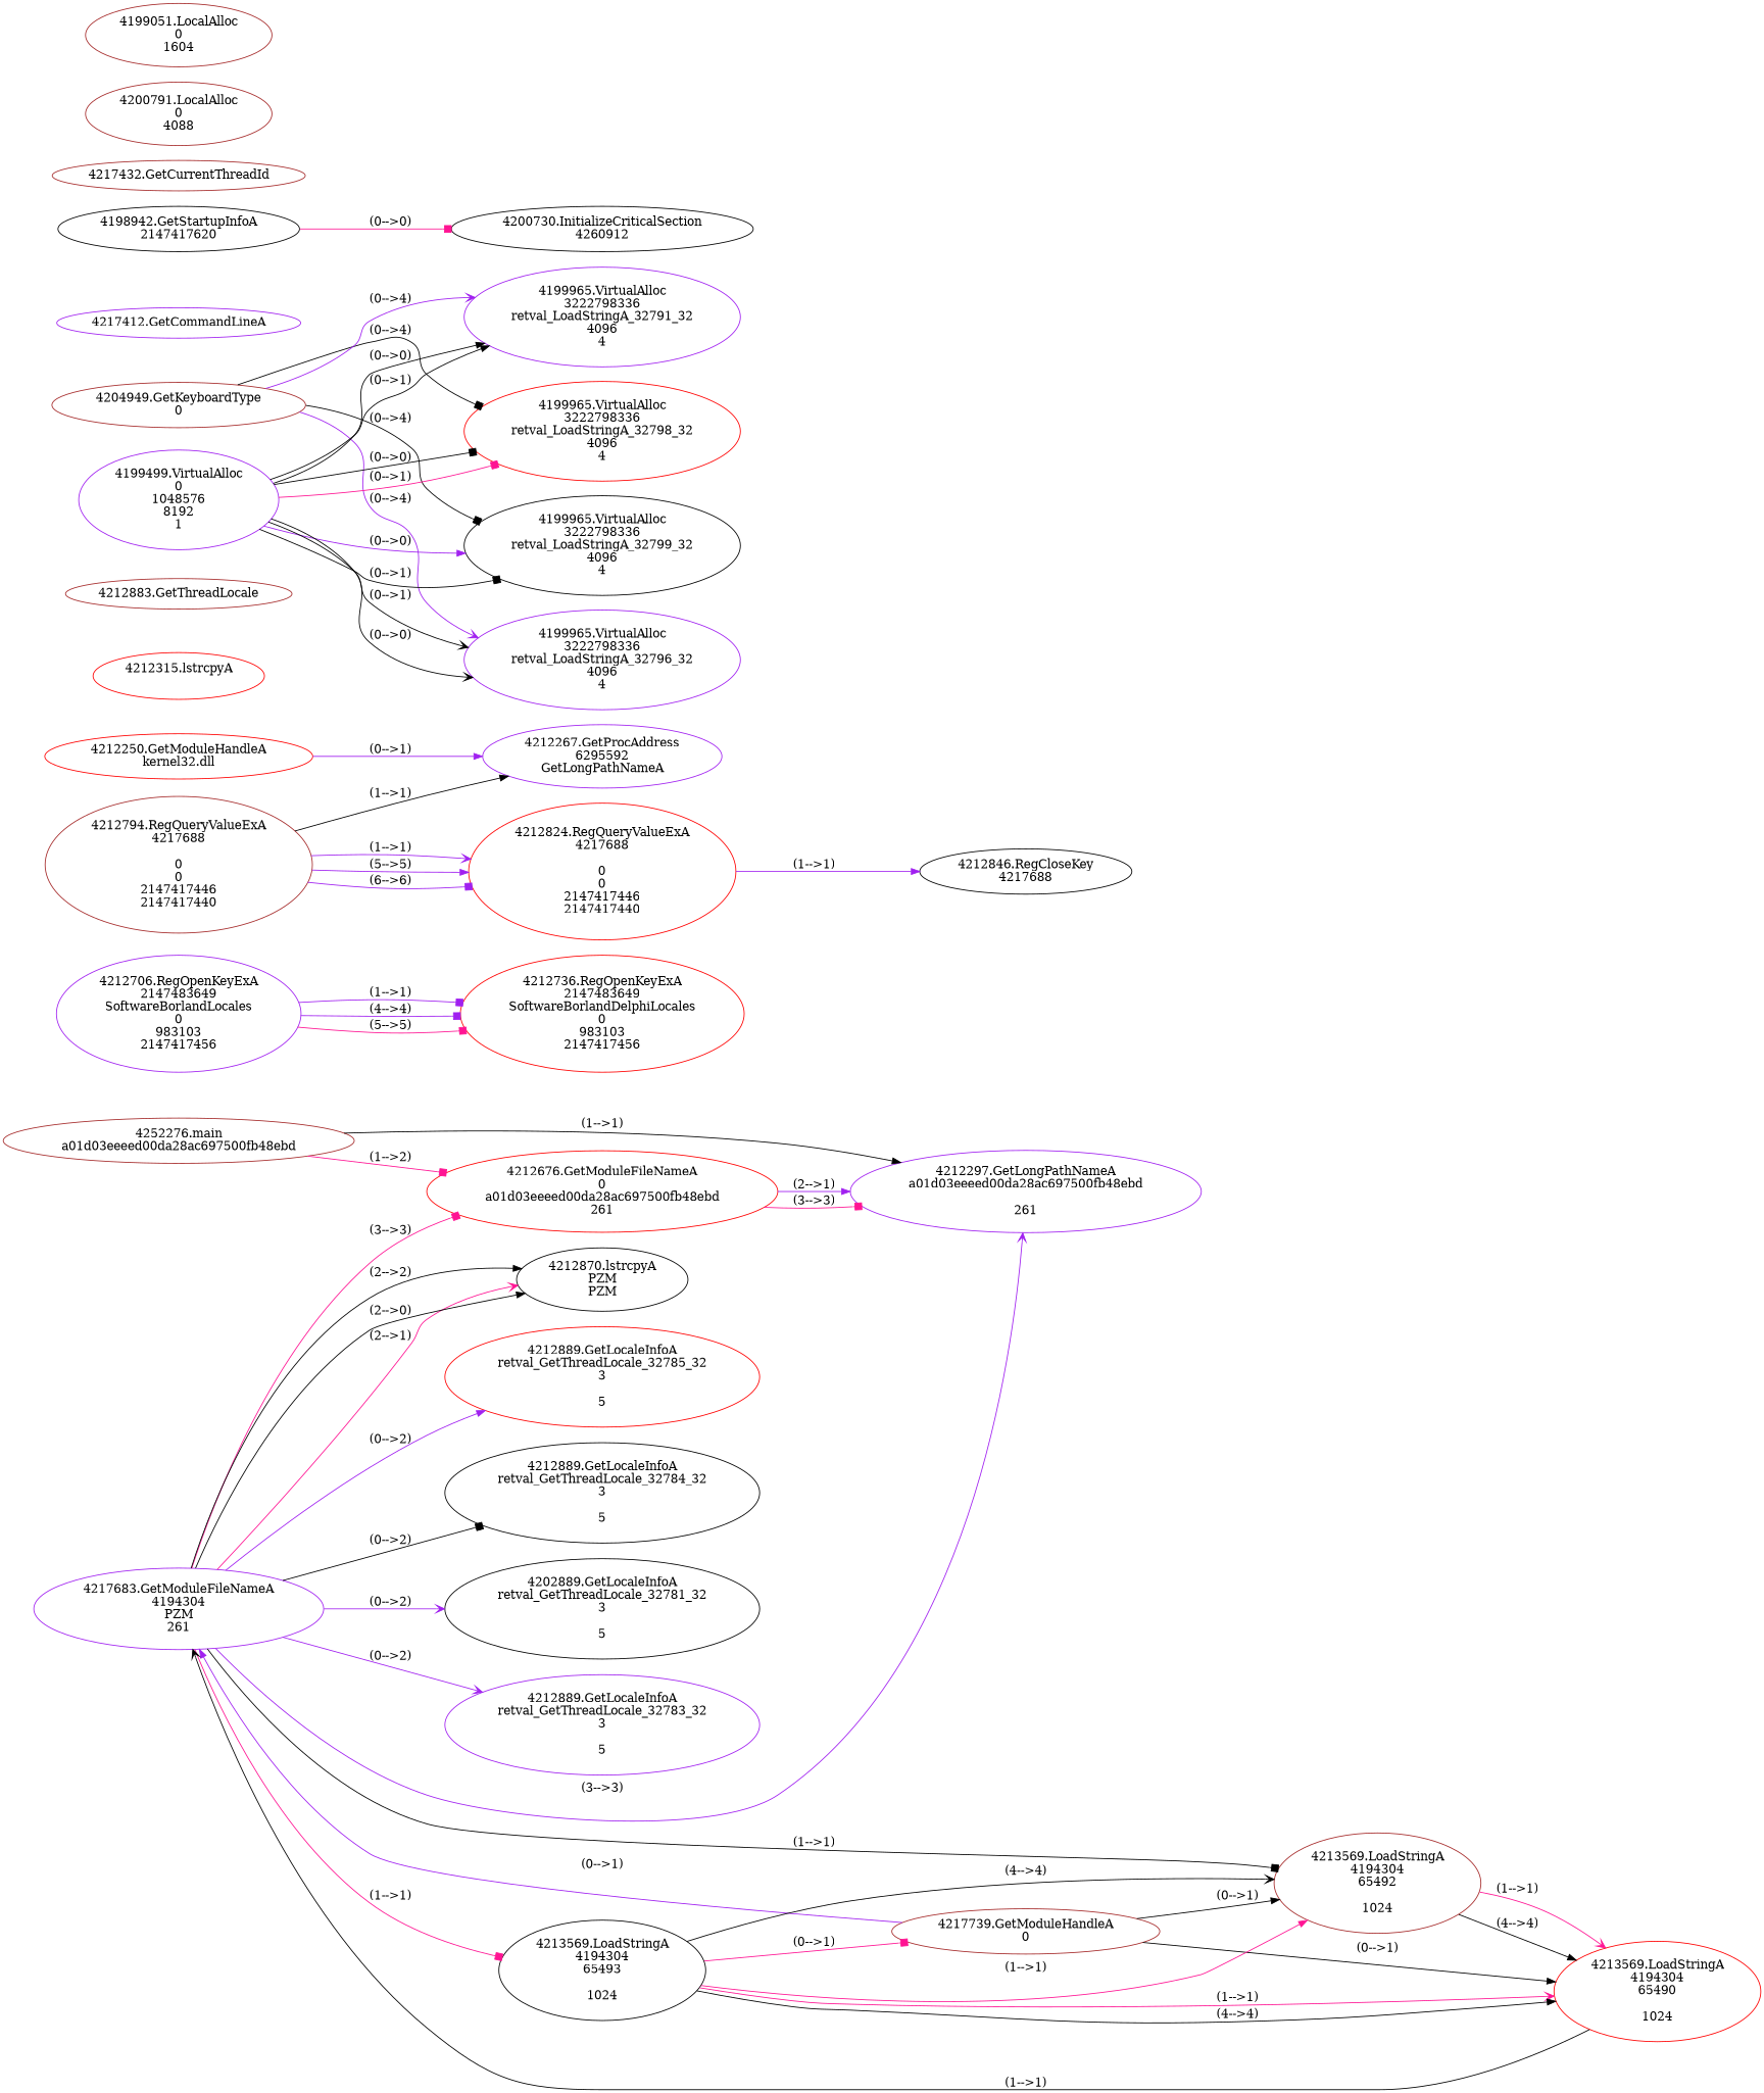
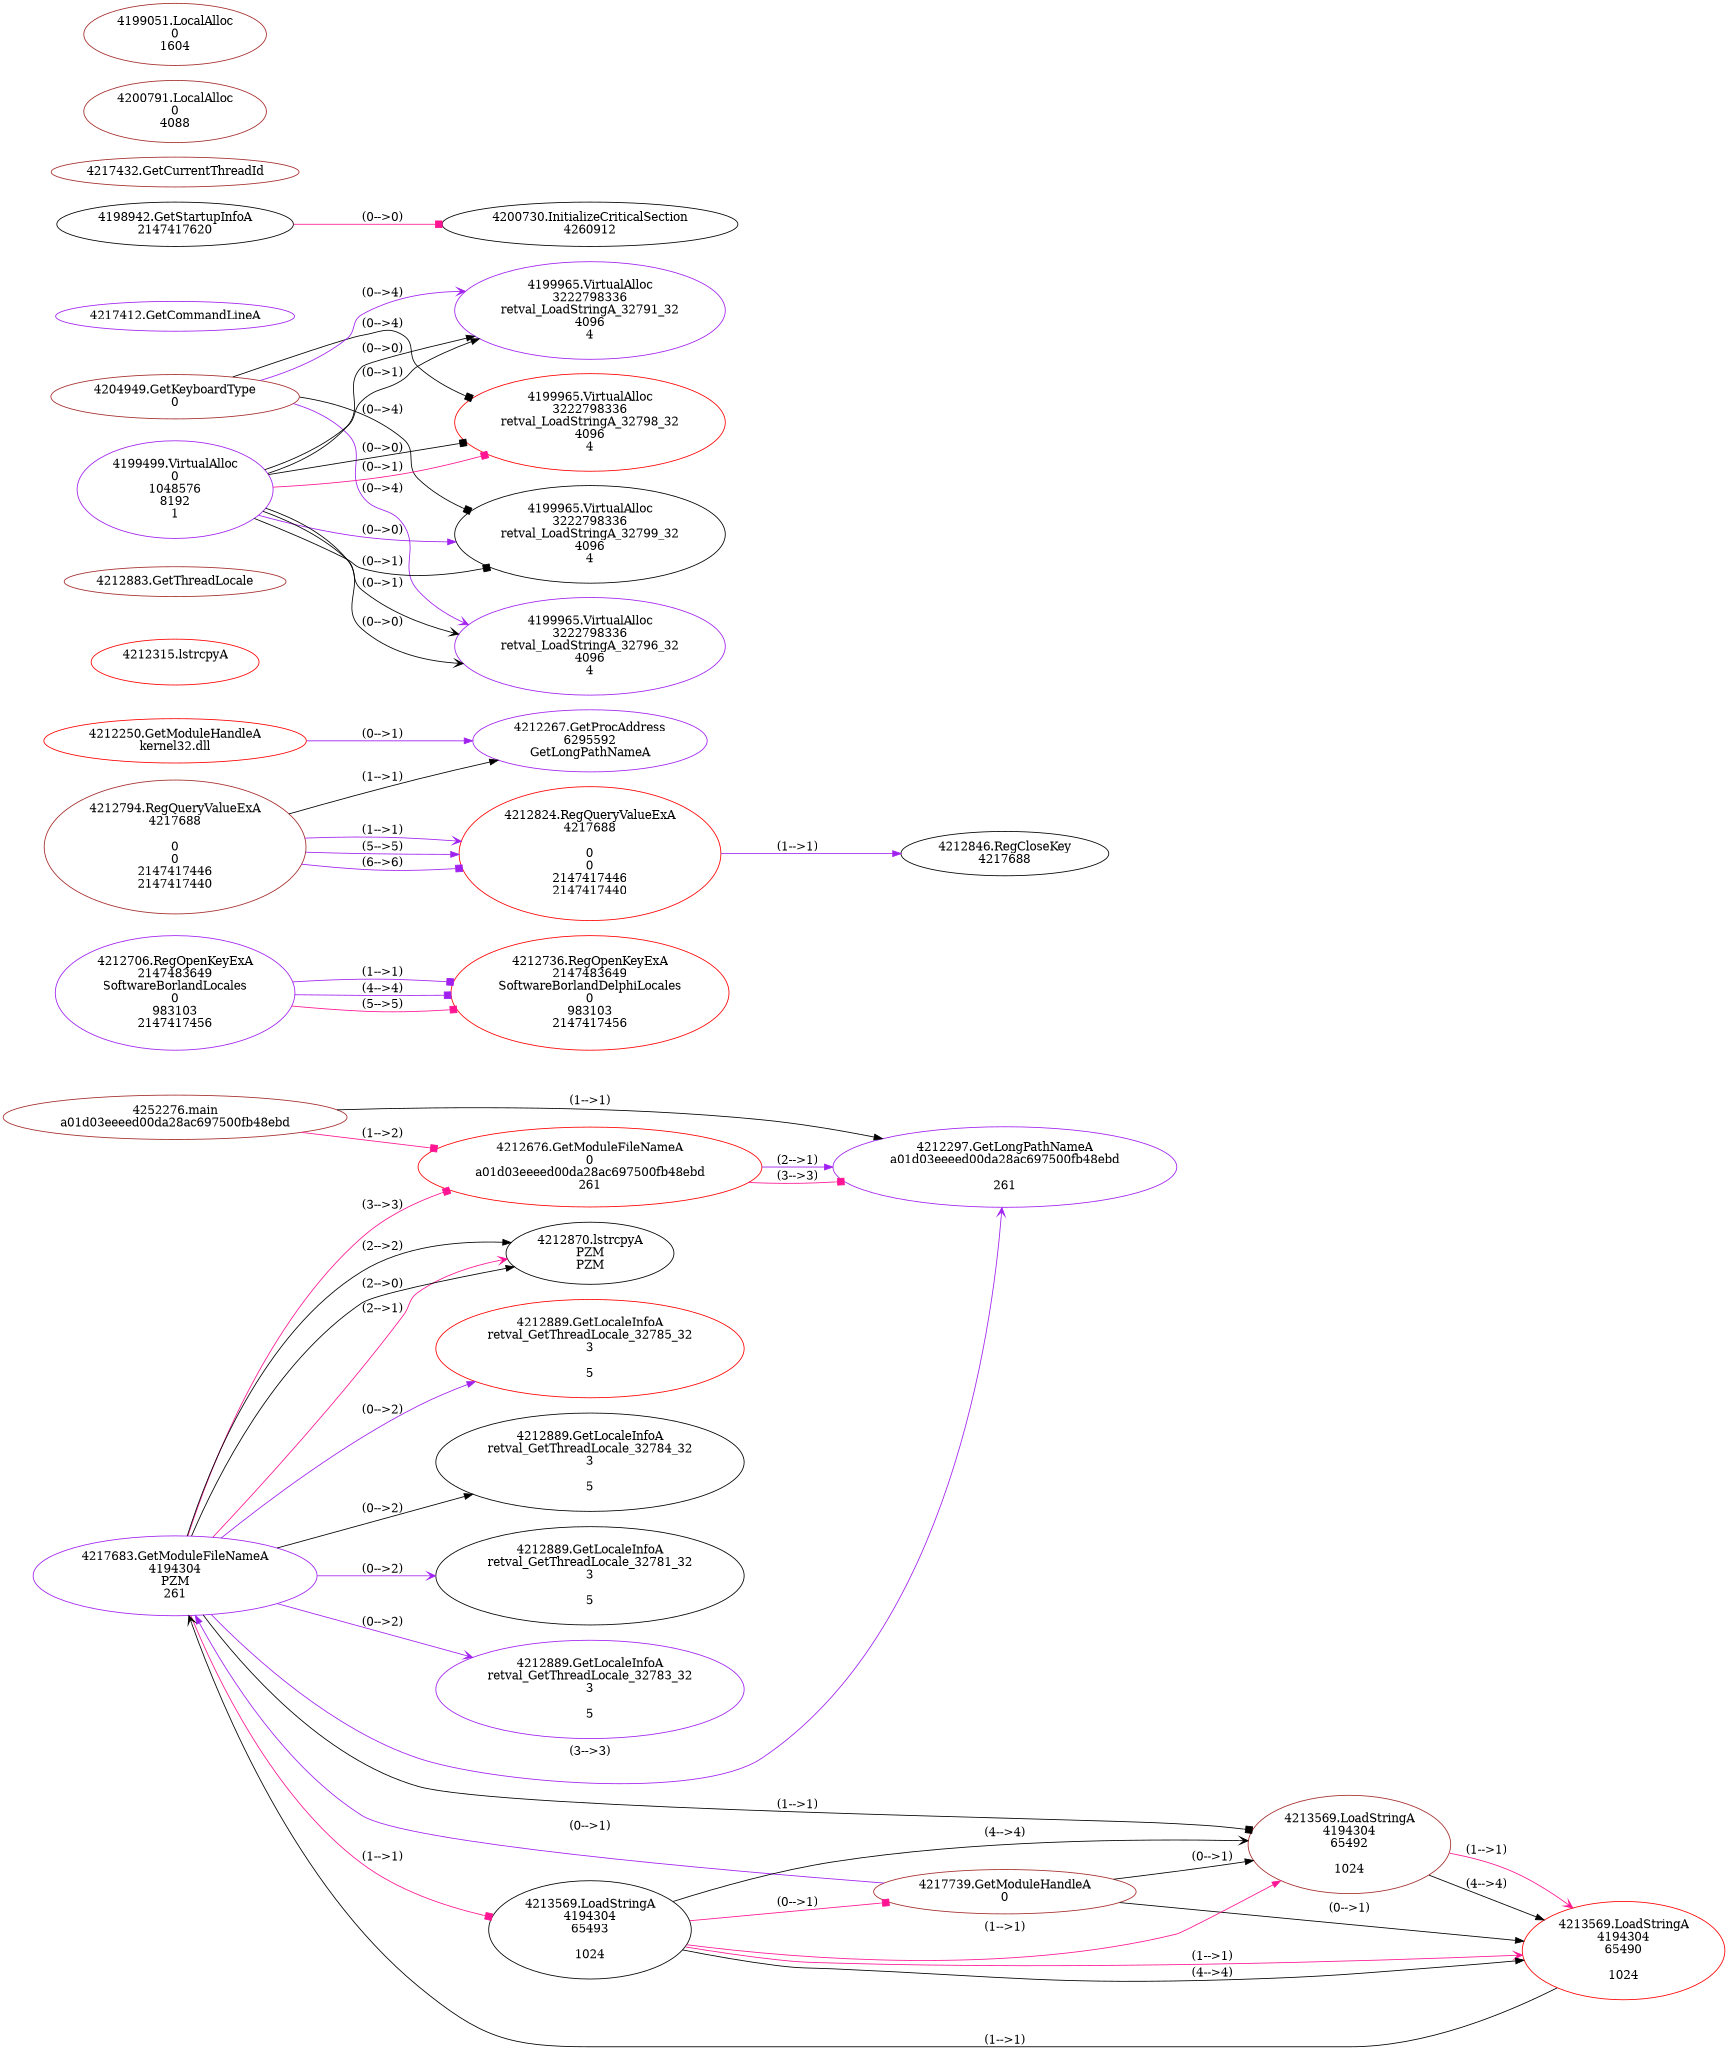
  digraph {
    rankdir=LR
    node [color=brown]
    edge [arrowhead=normal color=black]
    n1 [label="4252276.main\na01d03eeeed00da28ac697500fb48ebd"]
    n2 [color=red label="4212676.GetModuleFileNameA\n0\na01d03eeeed00da28ac697500fb48ebd\n261"]
    n3 [color=purple label="4212297.GetLongPathNameA\na01d03eeeed00da28ac697500fb48ebd\n\n261"]
    n4 [label="4217739.GetModuleHandleA\n0"]
    n5 [color=purple label="4217683.GetModuleFileNameA\n4194304\nPZM\n261"]
    n6 [label="4213569.LoadStringA\n4194304\n65492\n\n1024"]
    n7 [color=red label="4213569.LoadStringA\n4194304\n65490\n\n1024"]
    n8 [color=black label="4213569.LoadStringA\n4194304\n65493\n\n1024"]
    n9 [color=black label="4212870.lstrcpyA\nPZM\nPZM"]
    n10 [color=red label="4212889.GetLocaleInfoA\nretval_GetThreadLocale_32785_32\n3\n\n5"]
    n11 [color=black label="4212889.GetLocaleInfoA\nretval_GetThreadLocale_32784_32\n3\n\n5"]
-   n12 [color=black label="4202889.GetLocaleInfoA\nretval_GetThreadLocale_32781_32\n3\n\n5"]
+   n12 [color=black label="4212889.GetLocaleInfoA\nretval_GetThreadLocale_32781_32\n3\n\n5"]
    n13 [color=purple label="4212889.GetLocaleInfoA\nretval_GetThreadLocale_32783_32\n3\n\n5"]
    n14 [color=purple label="4212706.RegOpenKeyExA\n2147483649\nSoftware\Borland\Locales\n0\n983103\n2147417456"]
    n15 [color=red label="4212736.RegOpenKeyExA\n2147483649\nSoftware\Borland\Delphi\Locales\n0\n983103\n2147417456"]
    n16 [color=red label="4212250.GetModuleHandleA\nkernel32.dll"]
    n17 [color=purple label="4212267.GetProcAddress\n6295592\nGetLongPathNameA"]
    n18 [color=red label="4212315.lstrcpyA\n\n"]
    n19 [label="4212794.RegQueryValueExA\n4217688\n\n0\n0\n2147417446\n2147417440"]
    n20 [color=red label="4212824.RegQueryValueExA\n4217688\n\n0\n0\n2147417446\n2147417440"]
    n21 [color=black label="4212846.RegCloseKey\n4217688"]
    n22 [label="4212883.GetThreadLocale\n"]
    n23 [label="4204949.GetKeyboardType\n0"]
    n24 [color=black label="4199965.VirtualAlloc\n3222798336\nretval_LoadStringA_32799_32\n4096\n4"]
    n25 [color=red label="4199965.VirtualAlloc\n3222798336\nretval_LoadStringA_32798_32\n4096\n4"]
    n26 [color=purple label="4199965.VirtualAlloc\n3222798336\nretval_LoadStringA_32796_32\n4096\n4"]
    n27 [color=purple label="4199965.VirtualAlloc\n3222798336\nretval_LoadStringA_32791_32\n4096\n4"]
    n28 [color=purple label="4217412.GetCommandLineA\n"]
    n29 [color=black label="4198942.GetStartupInfoA\n2147417620"]
    n30 [color=black label="4200730.InitializeCriticalSection\n4260912"]
    n31 [label="4217432.GetCurrentThreadId\n"]
    n32 [label="4200791.LocalAlloc\n0\n4088"]
    n33 [color=purple label="4199499.VirtualAlloc\n0\n1048576\n8192\n1"]
    n34 [label="4199051.LocalAlloc\n0\n1604"]
    n1 -> n2 [arrowhead=box color=deeppink label="(1-->2)"]
    n1 -> n3 [label="(1-->1)"]
    n2 -> n3 [color=purple label="(2-->1)"]
    n2 -> n3 [arrowhead=box color=deeppink label="(3-->3)"]
    n4 -> n5 [color=purple label="(0-->1)"]
    n4 -> n6 [label="(0-->1)"]
    n4 -> n7 [label="(0-->1)"]
    n5 -> n2 [arrowhead=box color=deeppink label="(3-->3)"]
    n5 -> n3 [arrowhead=vee color=purple label="(3-->3)"]
    n5 -> n6 [arrowhead=box label="(1-->1)"]
    n5 -> n8 [arrowhead=box color=deeppink label="(1-->1)"]
    n5 -> n9 [arrowhead=vee color=deeppink label="(2-->1)"]
    n5 -> n9 [label="(2-->2)"]
    n5 -> n9 [label="(2-->0)"]
    n5 -> n10 [color=purple label="(0-->2)"]
-   n5 -> n11 [arrowhead=box label="(0-->2)"]
+   n5 -> n11 [label="(0-->2)"]
    n5 -> n12 [arrowhead=vee color=purple label="(0-->2)"]
    n5 -> n13 [arrowhead=vee color=purple label="(0-->2)"]
    n6 -> n7 [arrowhead=vee color=deeppink label="(1-->1)"]
    n6 -> n7 [label="(4-->4)"]
    n7 -> n5 [arrowhead=vee label="(1-->1)"]
    n8 -> n4 [arrowhead=box color=deeppink label="(0-->1)"]
    n8 -> n6 [color=deeppink label="(1-->1)"]
    n8 -> n6 [arrowhead=vee label="(4-->4)"]
    n8 -> n7 [arrowhead=vee color=deeppink label="(1-->1)"]
    n8 -> n7 [label="(4-->4)"]
    n14 -> n15 [arrowhead=box color=purple label="(1-->1)"]
    n14 -> n15 [arrowhead=box color=purple label="(4-->4)"]
    n14 -> n15 [arrowhead=box color=deeppink label="(5-->5)"]
    n16 -> n17 [color=purple label="(0-->1)"]
    n19 -> n17 [label="(1-->1)"]
    n19 -> n20 [arrowhead=vee color=purple label="(1-->1)"]
    n19 -> n20 [color=purple label="(5-->5)"]
    n19 -> n20 [arrowhead=box color=purple label="(6-->6)"]
    n20 -> n21 [color=purple label="(1-->1)"]
    n23 -> n24 [arrowhead=box label="(0-->4)"]
    n23 -> n25 [arrowhead=box label="(0-->4)"]
    n23 -> n26 [arrowhead=vee color=purple label="(0-->4)"]
    n23 -> n27 [arrowhead=vee color=purple label="(0-->4)"]
    n29 -> n30 [arrowhead=box color=deeppink label="(0-->0)"]
    n33 -> n24 [arrowhead=box label="(0-->1)"]
    n33 -> n24 [color=purple label="(0-->0)"]
    n33 -> n25 [arrowhead=box color=deeppink label="(0-->1)"]
    n33 -> n25 [arrowhead=box label="(0-->0)"]
    n33 -> n26 [arrowhead=vee label="(0-->1)"]
    n33 -> n26 [arrowhead=vee label="(0-->0)"]
    n33 -> n27 [label="(0-->1)"]
    n33 -> n27 [label="(0-->0)"]
  }
